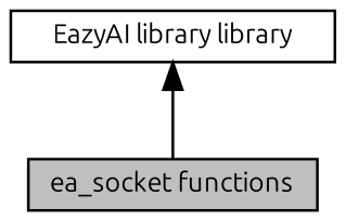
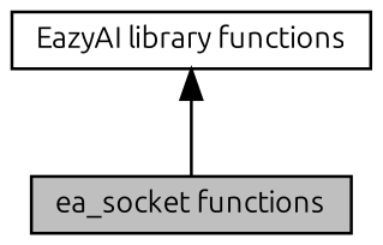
  digraph {
    rankdir=TB
    fontname=Ubuntu
    node [color=black fontname=Ubuntu fontsize=10 shape=box]
-   n1 [height=0.2 label="EazyAI library library" width=0.4]
+   n1 [height=0.2 label="EazyAI library functions" width=0.4]
    n2 [fillcolor=grey75 fontcolor=black height=0.2 label="ea_socket functions" style=filled width=0.4]
    n1 -> n2 [dir=back fontname=Ubuntu fontsize=10 labelfontname=Helvetica labelfontsize=10 shape=plaintext style=solid]
  }
